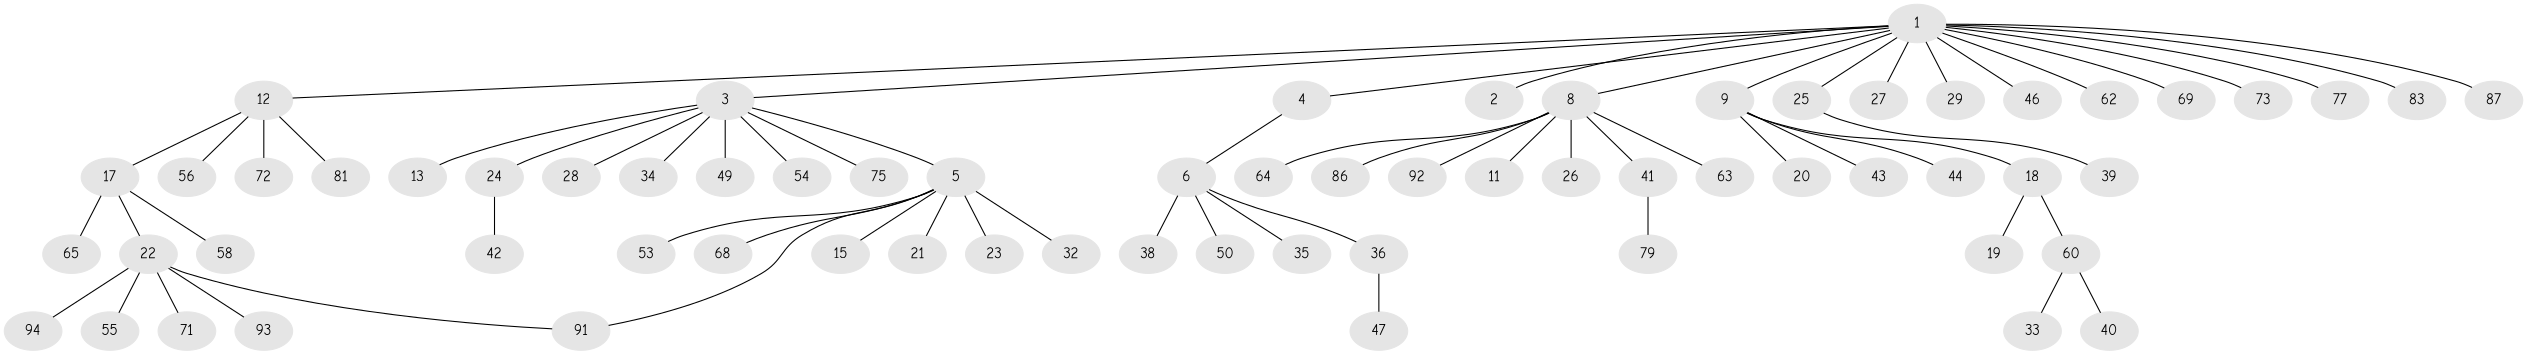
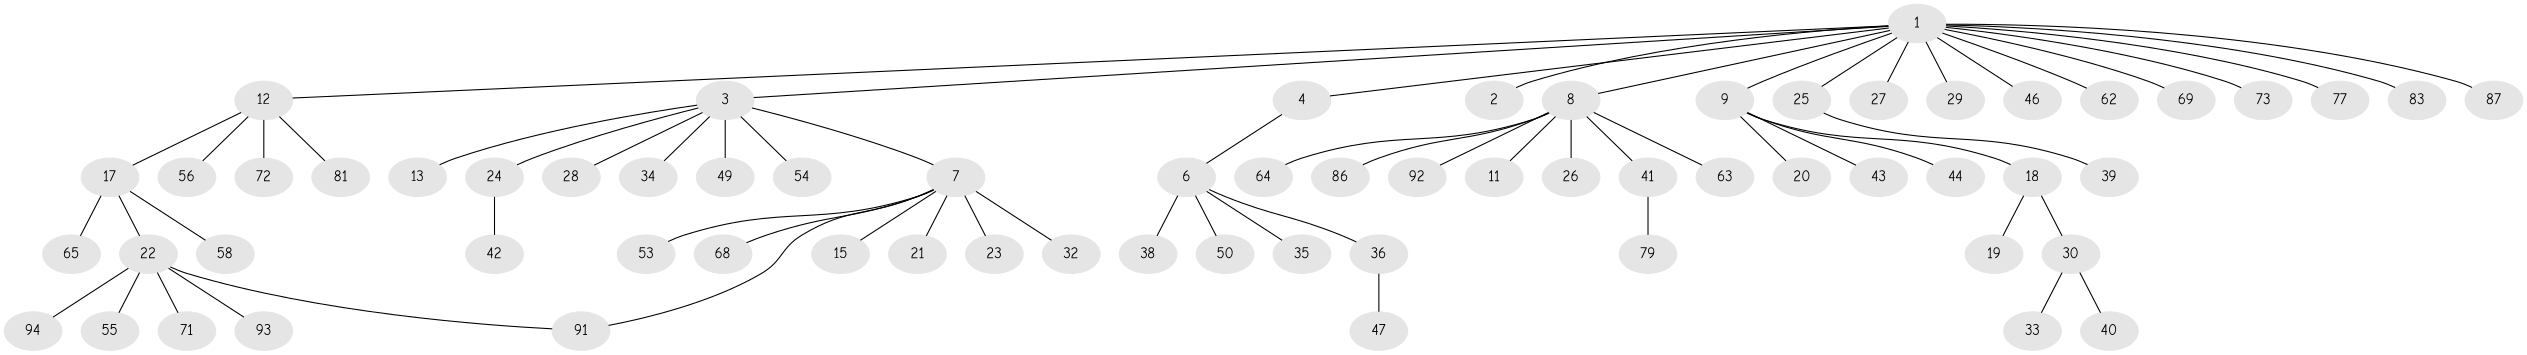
  graph {
    fontname="Comic Neue"
    node [color=gray90 fontname="Comic Neue" style=filled]
    edge [fontname="Comic Neue"]
    1 [super="+2"]
    3
    4
    n4 [label=2]
    8 [super="+10+31"]
    9 [super="+48+70+57"]
    12 [super="+80"]
    25
    27 [super="+76"]
    29 [super="+97"]
    n11 [label=46]
    62
    69 [super="+82"]
    73
    77
    83
    87
-   5
+   5 [label=7]
    13
    24
    28
    34 [super="+84+46"]
    49
    54
-   75
    6 [super="+16"]
    11
    26
    41
    63
    64
    86
    92
    18
    20
    43
    44
    17
    56 [super="+66"]
    72
    81
    39 [super="+67"]
    15
    21
    23 [super="+60+85+88+95"]
    32 [super="+51"]
    53
    68
    91
    42
    35
    36 [super="+37"]
    38 [super="+61+59"]
    50
    47
    79
    19
-   30 [label=60]
+   30
    22
    58
    65 [super="+98"]
    55
    71
    93
    94
    33
    40
    1 -- 3
    1 -- 4
    1 -- n4
    1 -- 8
    1 -- 9
    1 -- 12
    1 -- 25
    1 -- 27
    1 -- 29
    1 -- n11
    1 -- 62
    1 -- 69
    1 -- 73
    1 -- 77
    1 -- 83
    1 -- 87
    3 -- 5
    3 -- 13
    3 -- 24
    3 -- 28
    3 -- 34
    3 -- 49
    3 -- 54
-   3 -- 75
    4 -- 6
    8 -- 11
    8 -- 26
    8 -- 41
    8 -- 63
    8 -- 64
    8 -- 86
    8 -- 92
    9 -- 18
    9 -- 20
    9 -- 43
    9 -- 44
    12 -- 17
    12 -- 56
    12 -- 72
    12 -- 81
    25 -- 39
    5 -- 15
    5 -- 21
    5 -- 23
    5 -- 32
    5 -- 53
    5 -- 68
    5 -- 91
    24 -- 42
    6 -- 35
    6 -- 36
    6 -- 38
    6 -- 50
    41 -- 79
    18 -- 19
    18 -- 30
    17 -- 22
    17 -- 58
    17 -- 65
    36 -- 47
    30 -- 33
    30 -- 40
    22 -- 91
    22 -- 55
    22 -- 71
    22 -- 93
    22 -- 94
  }
